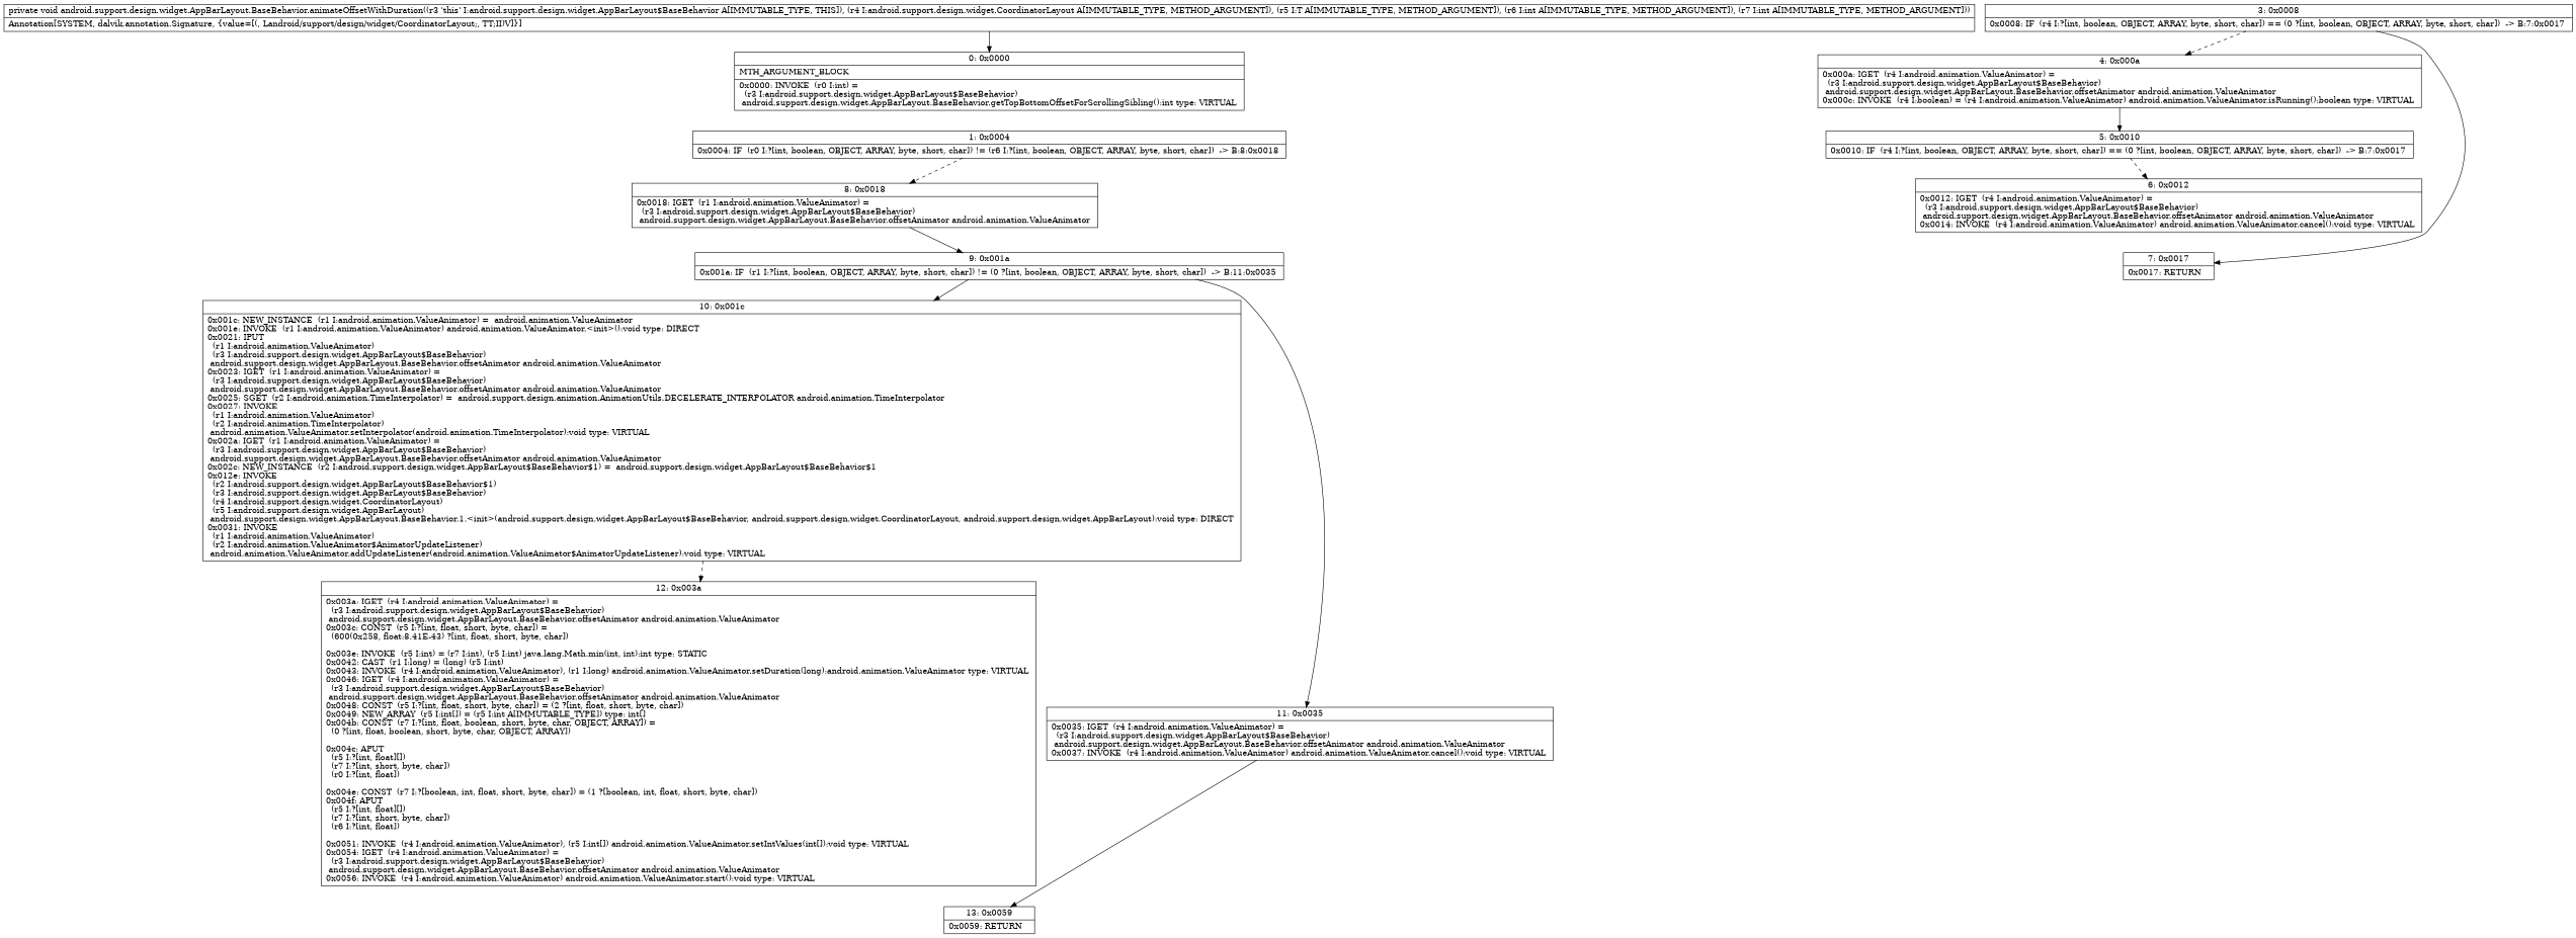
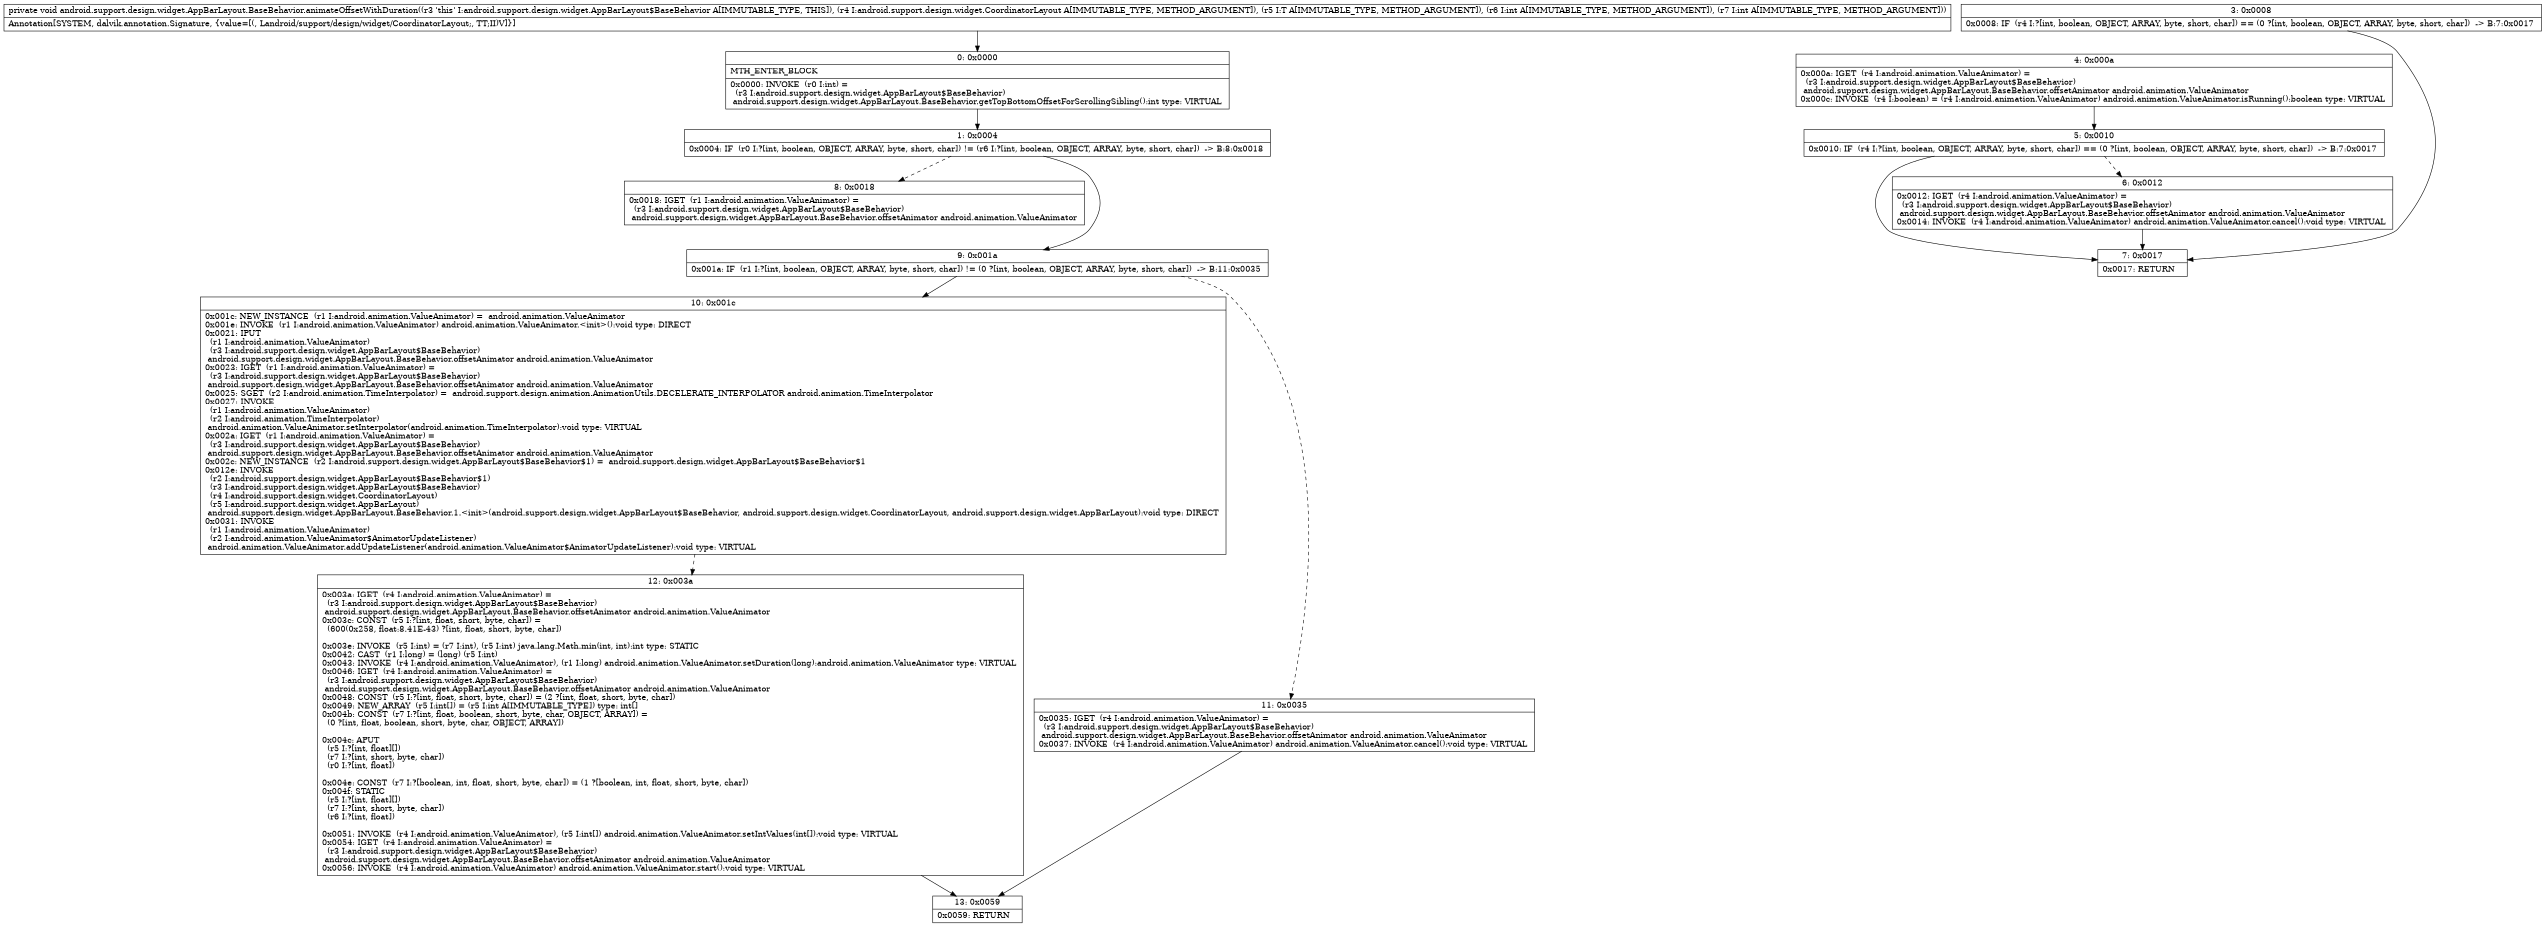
  digraph {
    node [shape=record]
-   n1 [label="{0\:\ 0x0000|MTH_ARGUMENT_BLOCK\l|0x0000: INVOKE  (r0 I:int) = \l  (r3 I:android.support.design.widget.AppBarLayout$BaseBehavior)\l android.support.design.widget.AppBarLayout.BaseBehavior.getTopBottomOffsetForScrollingSibling():int type: VIRTUAL \l}"]
+   n1 [label="{0\:\ 0x0000|MTH_ENTER_BLOCK\l|0x0000: INVOKE  (r0 I:int) = \l  (r3 I:android.support.design.widget.AppBarLayout$BaseBehavior)\l android.support.design.widget.AppBarLayout.BaseBehavior.getTopBottomOffsetForScrollingSibling():int type: VIRTUAL \l}"]
    n2 [label="{1\:\ 0x0004|0x0004: IF  (r0 I:?[int, boolean, OBJECT, ARRAY, byte, short, char]) != (r6 I:?[int, boolean, OBJECT, ARRAY, byte, short, char])  \-\> B:8:0x0018 \l}"]
    n3 [label="{8\:\ 0x0018|0x0018: IGET  (r1 I:android.animation.ValueAnimator) = \l  (r3 I:android.support.design.widget.AppBarLayout$BaseBehavior)\l android.support.design.widget.AppBarLayout.BaseBehavior.offsetAnimator android.animation.ValueAnimator \l}"]
    n4 [label="{9\:\ 0x001a|0x001a: IF  (r1 I:?[int, boolean, OBJECT, ARRAY, byte, short, char]) != (0 ?[int, boolean, OBJECT, ARRAY, byte, short, char])  \-\> B:11:0x0035 \l}"]
    n5 [label="{3\:\ 0x0008|0x0008: IF  (r4 I:?[int, boolean, OBJECT, ARRAY, byte, short, char]) == (0 ?[int, boolean, OBJECT, ARRAY, byte, short, char])  \-\> B:7:0x0017 \l}"]
    n6 [label="{4\:\ 0x000a|0x000a: IGET  (r4 I:android.animation.ValueAnimator) = \l  (r3 I:android.support.design.widget.AppBarLayout$BaseBehavior)\l android.support.design.widget.AppBarLayout.BaseBehavior.offsetAnimator android.animation.ValueAnimator \l0x000c: INVOKE  (r4 I:boolean) = (r4 I:android.animation.ValueAnimator) android.animation.ValueAnimator.isRunning():boolean type: VIRTUAL \l}"]
    n7 [label="{7\:\ 0x0017|0x0017: RETURN   \l}"]
    n8 [label="{5\:\ 0x0010|0x0010: IF  (r4 I:?[int, boolean, OBJECT, ARRAY, byte, short, char]) == (0 ?[int, boolean, OBJECT, ARRAY, byte, short, char])  \-\> B:7:0x0017 \l}"]
    n9 [label="{6\:\ 0x0012|0x0012: IGET  (r4 I:android.animation.ValueAnimator) = \l  (r3 I:android.support.design.widget.AppBarLayout$BaseBehavior)\l android.support.design.widget.AppBarLayout.BaseBehavior.offsetAnimator android.animation.ValueAnimator \l0x0014: INVOKE  (r4 I:android.animation.ValueAnimator) android.animation.ValueAnimator.cancel():void type: VIRTUAL \l}"]
    n10 [label="{10\:\ 0x001c|0x001c: NEW_INSTANCE  (r1 I:android.animation.ValueAnimator) =  android.animation.ValueAnimator \l0x001e: INVOKE  (r1 I:android.animation.ValueAnimator) android.animation.ValueAnimator.\<init\>():void type: DIRECT \l0x0021: IPUT  \l  (r1 I:android.animation.ValueAnimator)\l  (r3 I:android.support.design.widget.AppBarLayout$BaseBehavior)\l android.support.design.widget.AppBarLayout.BaseBehavior.offsetAnimator android.animation.ValueAnimator \l0x0023: IGET  (r1 I:android.animation.ValueAnimator) = \l  (r3 I:android.support.design.widget.AppBarLayout$BaseBehavior)\l android.support.design.widget.AppBarLayout.BaseBehavior.offsetAnimator android.animation.ValueAnimator \l0x0025: SGET  (r2 I:android.animation.TimeInterpolator) =  android.support.design.animation.AnimationUtils.DECELERATE_INTERPOLATOR android.animation.TimeInterpolator \l0x0027: INVOKE  \l  (r1 I:android.animation.ValueAnimator)\l  (r2 I:android.animation.TimeInterpolator)\l android.animation.ValueAnimator.setInterpolator(android.animation.TimeInterpolator):void type: VIRTUAL \l0x002a: IGET  (r1 I:android.animation.ValueAnimator) = \l  (r3 I:android.support.design.widget.AppBarLayout$BaseBehavior)\l android.support.design.widget.AppBarLayout.BaseBehavior.offsetAnimator android.animation.ValueAnimator \l0x002c: NEW_INSTANCE  (r2 I:android.support.design.widget.AppBarLayout$BaseBehavior$1) =  android.support.design.widget.AppBarLayout$BaseBehavior$1 \l0x012e: INVOKE  \l  (r2 I:android.support.design.widget.AppBarLayout$BaseBehavior$1)\l  (r3 I:android.support.design.widget.AppBarLayout$BaseBehavior)\l  (r4 I:android.support.design.widget.CoordinatorLayout)\l  (r5 I:android.support.design.widget.AppBarLayout)\l android.support.design.widget.AppBarLayout.BaseBehavior.1.\<init\>(android.support.design.widget.AppBarLayout$BaseBehavior, android.support.design.widget.CoordinatorLayout, android.support.design.widget.AppBarLayout):void type: DIRECT \l0x0031: INVOKE  \l  (r1 I:android.animation.ValueAnimator)\l  (r2 I:android.animation.ValueAnimator$AnimatorUpdateListener)\l android.animation.ValueAnimator.addUpdateListener(android.animation.ValueAnimator$AnimatorUpdateListener):void type: VIRTUAL \l}"]
    n11 [label="{11\:\ 0x0035|0x0035: IGET  (r4 I:android.animation.ValueAnimator) = \l  (r3 I:android.support.design.widget.AppBarLayout$BaseBehavior)\l android.support.design.widget.AppBarLayout.BaseBehavior.offsetAnimator android.animation.ValueAnimator \l0x0037: INVOKE  (r4 I:android.animation.ValueAnimator) android.animation.ValueAnimator.cancel():void type: VIRTUAL \l}"]
-   n12 [label="{12\:\ 0x003a|0x003a: IGET  (r4 I:android.animation.ValueAnimator) = \l  (r3 I:android.support.design.widget.AppBarLayout$BaseBehavior)\l android.support.design.widget.AppBarLayout.BaseBehavior.offsetAnimator android.animation.ValueAnimator \l0x003c: CONST  (r5 I:?[int, float, short, byte, char]) = \l  (600(0x258, float:8.41E\-43) ?[int, float, short, byte, char])\l \l0x003e: INVOKE  (r5 I:int) = (r7 I:int), (r5 I:int) java.lang.Math.min(int, int):int type: STATIC \l0x0042: CAST  (r1 I:long) = (long) (r5 I:int) \l0x0043: INVOKE  (r4 I:android.animation.ValueAnimator), (r1 I:long) android.animation.ValueAnimator.setDuration(long):android.animation.ValueAnimator type: VIRTUAL \l0x0046: IGET  (r4 I:android.animation.ValueAnimator) = \l  (r3 I:android.support.design.widget.AppBarLayout$BaseBehavior)\l android.support.design.widget.AppBarLayout.BaseBehavior.offsetAnimator android.animation.ValueAnimator \l0x0048: CONST  (r5 I:?[int, float, short, byte, char]) = (2 ?[int, float, short, byte, char]) \l0x0049: NEW_ARRAY  (r5 I:int[]) = (r5 I:int A[IMMUTABLE_TYPE]) type: int[] \l0x004b: CONST  (r7 I:?[int, float, boolean, short, byte, char, OBJECT, ARRAY]) = \l  (0 ?[int, float, boolean, short, byte, char, OBJECT, ARRAY])\l \l0x004c: APUT  \l  (r5 I:?[int, float][])\l  (r7 I:?[int, short, byte, char])\l  (r0 I:?[int, float])\l \l0x004e: CONST  (r7 I:?[boolean, int, float, short, byte, char]) = (1 ?[boolean, int, float, short, byte, char]) \l0x004f: APUT  \l  (r5 I:?[int, float][])\l  (r7 I:?[int, short, byte, char])\l  (r6 I:?[int, float])\l \l0x0051: INVOKE  (r4 I:android.animation.ValueAnimator), (r5 I:int[]) android.animation.ValueAnimator.setIntValues(int[]):void type: VIRTUAL \l0x0054: IGET  (r4 I:android.animation.ValueAnimator) = \l  (r3 I:android.support.design.widget.AppBarLayout$BaseBehavior)\l android.support.design.widget.AppBarLayout.BaseBehavior.offsetAnimator android.animation.ValueAnimator \l0x0056: INVOKE  (r4 I:android.animation.ValueAnimator) android.animation.ValueAnimator.start():void type: VIRTUAL \l}"]
+   n12 [label="{12\:\ 0x003a|0x003a: IGET  (r4 I:android.animation.ValueAnimator) = \l  (r3 I:android.support.design.widget.AppBarLayout$BaseBehavior)\l android.support.design.widget.AppBarLayout.BaseBehavior.offsetAnimator android.animation.ValueAnimator \l0x003c: CONST  (r5 I:?[int, float, short, byte, char]) = \l  (600(0x258, float:8.41E\-43) ?[int, float, short, byte, char])\l \l0x003e: INVOKE  (r5 I:int) = (r7 I:int), (r5 I:int) java.lang.Math.min(int, int):int type: STATIC \l0x0042: CAST  (r1 I:long) = (long) (r5 I:int) \l0x0043: INVOKE  (r4 I:android.animation.ValueAnimator), (r1 I:long) android.animation.ValueAnimator.setDuration(long):android.animation.ValueAnimator type: VIRTUAL \l0x0046: IGET  (r4 I:android.animation.ValueAnimator) = \l  (r3 I:android.support.design.widget.AppBarLayout$BaseBehavior)\l android.support.design.widget.AppBarLayout.BaseBehavior.offsetAnimator android.animation.ValueAnimator \l0x0048: CONST  (r5 I:?[int, float, short, byte, char]) = (2 ?[int, float, short, byte, char]) \l0x0049: NEW_ARRAY  (r5 I:int[]) = (r5 I:int A[IMMUTABLE_TYPE]) type: int[] \l0x004b: CONST  (r7 I:?[int, float, boolean, short, byte, char, OBJECT, ARRAY]) = \l  (0 ?[int, float, boolean, short, byte, char, OBJECT, ARRAY])\l \l0x004c: APUT  \l  (r5 I:?[int, float][])\l  (r7 I:?[int, short, byte, char])\l  (r0 I:?[int, float])\l \l0x004e: CONST  (r7 I:?[boolean, int, float, short, byte, char]) = (1 ?[boolean, int, float, short, byte, char]) \l0x004f: STATIC  \l  (r5 I:?[int, float][])\l  (r7 I:?[int, short, byte, char])\l  (r6 I:?[int, float])\l \l0x0051: INVOKE  (r4 I:android.animation.ValueAnimator), (r5 I:int[]) android.animation.ValueAnimator.setIntValues(int[]):void type: VIRTUAL \l0x0054: IGET  (r4 I:android.animation.ValueAnimator) = \l  (r3 I:android.support.design.widget.AppBarLayout$BaseBehavior)\l android.support.design.widget.AppBarLayout.BaseBehavior.offsetAnimator android.animation.ValueAnimator \l0x0056: INVOKE  (r4 I:android.animation.ValueAnimator) android.animation.ValueAnimator.start():void type: VIRTUAL \l}"]
    n13 [label="{13\:\ 0x0059|0x0059: RETURN   \l}"]
    n14 [label="{private void android.support.design.widget.AppBarLayout.BaseBehavior.animateOffsetWithDuration((r3 'this' I:android.support.design.widget.AppBarLayout$BaseBehavior A[IMMUTABLE_TYPE, THIS]), (r4 I:android.support.design.widget.CoordinatorLayout A[IMMUTABLE_TYPE, METHOD_ARGUMENT]), (r5 I:T A[IMMUTABLE_TYPE, METHOD_ARGUMENT]), (r6 I:int A[IMMUTABLE_TYPE, METHOD_ARGUMENT]), (r7 I:int A[IMMUTABLE_TYPE, METHOD_ARGUMENT]))  | Annotation[SYSTEM, dalvik.annotation.Signature, \{value=[(, Landroid\/support\/design\/widget\/CoordinatorLayout;, TT;II)V]\}]\l}"]
+   n1 -> n2
    n2 -> n3 [style=dashed]
-   n3 -> n4
+   n2 -> n4
    n4 -> n10 [style=solid]
-   n4 -> n11
-   n5 -> n6 [style=dashed]
+   n4 -> n11 [style=dashed]
    n5 -> n7
    n6 -> n8
+   n8 -> n7
    n8 -> n9 [style=dashed]
+   n9 -> n7
    n10 -> n12 [style=dashed]
    n11 -> n13
+   n12 -> n13
    n14 -> n1
  }
